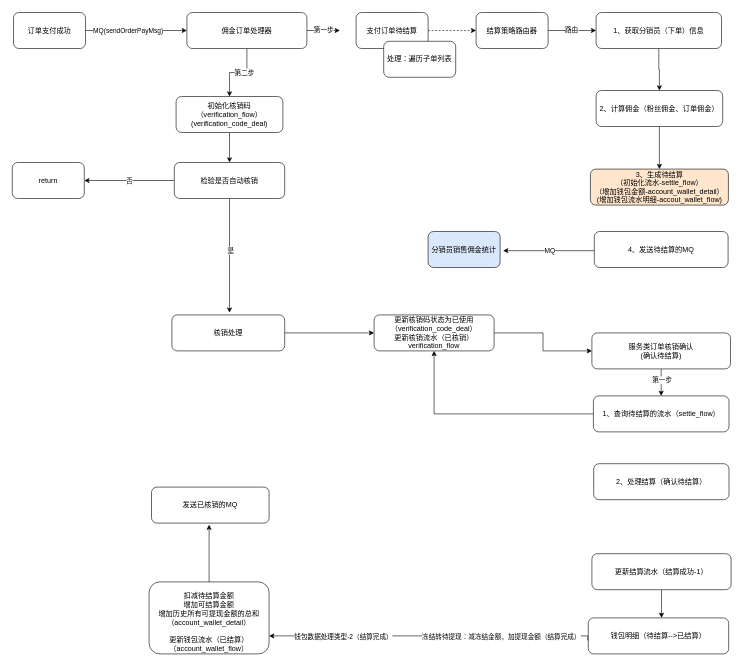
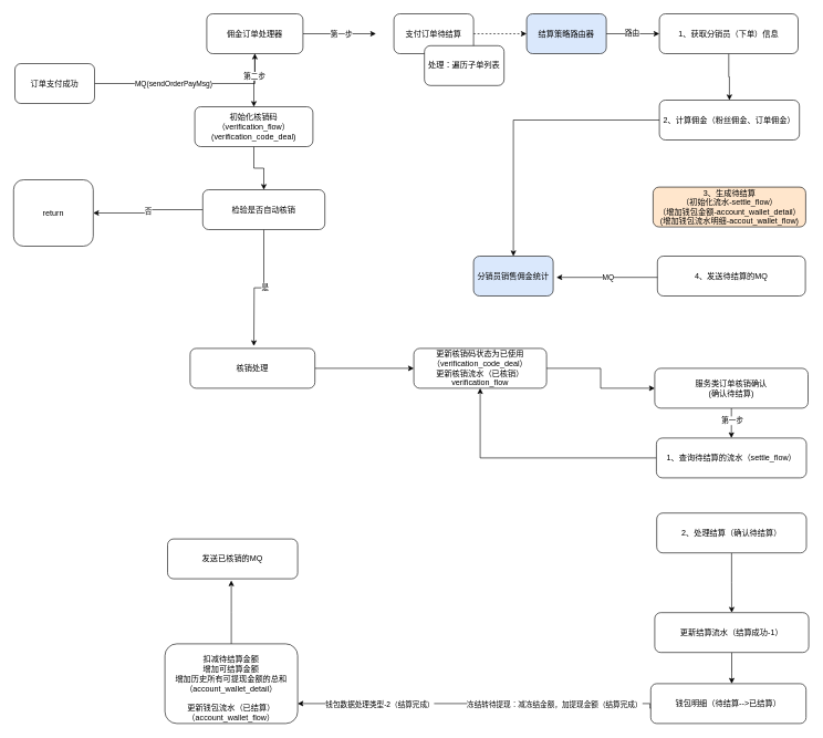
  <mxCell id="0" />
  <mxCell id="1" parent="0" />
  <mxCell id="2" value="" style="edgeStyle=orthogonalEdgeStyle;rounded=0;orthogonalLoop=1;jettySize=auto;html=1;" parent="1" source="4" target="9" edge="1"><mxGeometry relative="1" as="geometry" /></mxCell>
  <mxCell id="3" value="MQ(sendOrderPayMsg)" style="edgeLabel;html=1;align=center;verticalAlign=middle;resizable=0;points=[];" parent="2" vertex="1" connectable="0"><mxGeometry x="-0.177" y="1" relative="1" as="geometry"><mxPoint as="offset" /></mxGeometry></mxCell>
- <mxCell id="4" value="订单支付成功" style="rounded=1;whiteSpace=wrap;html=1;" parent="1" vertex="1"><mxGeometry x="22" y="20" width="120" height="60" as="geometry" /></mxCell>
+ <mxCell id="4" value="订单支付成功" style="rounded=1;whiteSpace=wrap;html=1;" parent="1" vertex="1"><mxGeometry x="22" y="95" width="120" height="60" as="geometry" /></mxCell>
  <mxCell id="5" value="" style="edgeStyle=orthogonalEdgeStyle;rounded=0;orthogonalLoop=1;jettySize=auto;html=1;" parent="1" source="9" edge="1"><mxGeometry relative="1" as="geometry"><mxPoint x="566" y="50" as="targetPoint" /></mxGeometry></mxCell>
  <mxCell id="6" value="第一步" style="edgeLabel;html=1;align=center;verticalAlign=middle;resizable=0;points=[];" parent="5" vertex="1" connectable="0"><mxGeometry y="2" relative="1" as="geometry"><mxPoint as="offset" /></mxGeometry></mxCell>
  <mxCell id="7" value="" style="edgeStyle=orthogonalEdgeStyle;rounded=0;orthogonalLoop=1;jettySize=auto;html=1;" parent="1" source="9" target="25" edge="1"><mxGeometry relative="1" as="geometry" /></mxCell>
  <mxCell id="8" value="第二步" style="edgeLabel;html=1;align=center;verticalAlign=middle;resizable=0;points=[];" parent="7" vertex="1" connectable="0"><mxGeometry x="-0.183" y="-1" relative="1" as="geometry"><mxPoint as="offset" /></mxGeometry></mxCell>
- <mxCell id="9" value="佣金订单处理器" style="whiteSpace=wrap;html=1;rounded=1;shadow=0;" parent="1" vertex="1"><mxGeometry x="311" y="20" width="200" height="60" as="geometry" /></mxCell>
+ <mxCell id="9" value="佣金订单处理器" style="whiteSpace=wrap;html=1;rounded=1;shadow=0;" parent="1" vertex="1"><mxGeometry x="311" y="20" width="145" height="60" as="geometry" /></mxCell>
  <mxCell id="10" value="" style="edgeStyle=orthogonalEdgeStyle;rounded=0;orthogonalLoop=1;jettySize=auto;html=1;dashed=1;" parent="1" source="11" target="15" edge="1"><mxGeometry relative="1" as="geometry" /></mxCell>
  <mxCell id="11" value="支付订单待结算" style="whiteSpace=wrap;html=1;rounded=1;" parent="1" vertex="1"><mxGeometry x="593" y="20" width="120" height="60" as="geometry" /></mxCell>
  <mxCell id="12" value="处理：遍历子单列表" style="rounded=1;whiteSpace=wrap;html=1;" parent="1" vertex="1"><mxGeometry x="639" y="68" width="120" height="60" as="geometry" /></mxCell>
  <mxCell id="13" value="" style="edgeStyle=orthogonalEdgeStyle;rounded=0;orthogonalLoop=1;jettySize=auto;html=1;" parent="1" source="15" target="17" edge="1"><mxGeometry relative="1" as="geometry" /></mxCell>
  <mxCell id="14" value="路由" style="edgeLabel;html=1;align=center;verticalAlign=middle;resizable=0;points=[];" parent="13" vertex="1" connectable="0"><mxGeometry x="-0.054" y="2" relative="1" as="geometry"><mxPoint as="offset" /></mxGeometry></mxCell>
- <mxCell id="15" value="结算策略路由器" style="whiteSpace=wrap;html=1;rounded=1;" parent="1" vertex="1"><mxGeometry x="793" y="20" width="120" height="60" as="geometry" /></mxCell>
+ <mxCell id="15" value="结算策略路由器" style="whiteSpace=wrap;html=1;rounded=1;fillColor=#dae8fc;" parent="1" vertex="1"><mxGeometry x="793" y="20" width="120" height="60" as="geometry" /></mxCell>
  <mxCell id="16" value="" style="edgeStyle=orthogonalEdgeStyle;rounded=0;orthogonalLoop=1;jettySize=auto;html=1;" parent="1" source="17" target="19" edge="1"><mxGeometry relative="1" as="geometry" /></mxCell>
  <mxCell id="17" value="1、获取分销员（下单）信息" style="whiteSpace=wrap;html=1;rounded=1;" parent="1" vertex="1"><mxGeometry x="993" y="20" width="209" height="60" as="geometry" /></mxCell>
- <mxCell id="18" value="" style="edgeStyle=orthogonalEdgeStyle;rounded=0;orthogonalLoop=1;jettySize=auto;html=1;" parent="1" source="19" target="20" edge="1"><mxGeometry relative="1" as="geometry" /></mxCell>
+ <mxCell id="18" value="" style="edgeStyle=orthogonalEdgeStyle;rounded=0;orthogonalLoop=1;jettySize=auto;html=1;" parent="1" source="19" target="23" edge="1"><mxGeometry relative="1" as="geometry" /></mxCell>
  <mxCell id="19" value="2、计算佣金（粉丝佣金、订单佣金）" style="whiteSpace=wrap;html=1;rounded=1;" parent="1" vertex="1"><mxGeometry x="993" y="150" width="211" height="60" as="geometry" /></mxCell>
  <mxCell id="20" value="3、生成待结算&lt;br&gt;（初始化流水-settle_flow）&lt;br&gt;（增加钱包金额-account_wallet_detail）&lt;br&gt;(增加钱包流水明细-accout_wallet_flow)" style="whiteSpace=wrap;html=1;rounded=1;fillColor=#ffe6cc;" parent="1" vertex="1"><mxGeometry x="983.5" y="281" width="230" height="60" as="geometry" /></mxCell>
  <mxCell id="21" value="MQ" style="edgeStyle=orthogonalEdgeStyle;rounded=0;orthogonalLoop=1;jettySize=auto;html=1;" parent="1" edge="1"><mxGeometry relative="1" as="geometry"><mxPoint x="995" y="417" as="sourcePoint" /><mxPoint x="838" y="417" as="targetPoint" /></mxGeometry></mxCell>
  <mxCell id="22" value="4、发送待结算的MQ" style="whiteSpace=wrap;html=1;rounded=1;" parent="1" vertex="1"><mxGeometry x="990" y="385" width="223" height="60" as="geometry" /></mxCell>
  <mxCell id="23" value="分销员销售佣金统计" style="whiteSpace=wrap;html=1;rounded=1;fillColor=#dae8fc;" parent="1" vertex="1"><mxGeometry x="713" y="385" width="120" height="60" as="geometry" /></mxCell>
  <mxCell id="24" value="" style="edgeStyle=orthogonalEdgeStyle;rounded=0;orthogonalLoop=1;jettySize=auto;html=1;" parent="1" source="25" target="29" edge="1"><mxGeometry relative="1" as="geometry" /></mxCell>
  <mxCell id="25" value="初始化核销码（verification_flow）&lt;br&gt;(verification_code_deal)" style="whiteSpace=wrap;html=1;rounded=1;" parent="1" vertex="1"><mxGeometry x="293" y="160" width="178" height="60" as="geometry" /></mxCell>
  <mxCell id="26" value="否" style="edgeStyle=orthogonalEdgeStyle;rounded=0;orthogonalLoop=1;jettySize=auto;html=1;" parent="1" source="29" target="30" edge="1"><mxGeometry relative="1" as="geometry" /></mxCell>
  <mxCell id="27" style="edgeStyle=orthogonalEdgeStyle;rounded=0;orthogonalLoop=1;jettySize=auto;html=1;" edge="1" parent="1" source="29"><mxGeometry relative="1" as="geometry"><mxPoint x="382" y="520.333" as="targetPoint" /></mxGeometry></mxCell>
  <mxCell id="28" value="是" style="edgeLabel;html=1;align=center;verticalAlign=middle;resizable=0;points=[];" vertex="1" connectable="0" parent="27"><mxGeometry x="-0.095" y="1" relative="1" as="geometry"><mxPoint as="offset" /></mxGeometry></mxCell>
- <mxCell id="29" value="检验是否自动核销" style="whiteSpace=wrap;html=1;rounded=1;" parent="1" vertex="1"><mxGeometry x="290" y="270" width="184" height="60" as="geometry" /></mxCell>
- <mxCell id="30" value="return" style="whiteSpace=wrap;html=1;rounded=1;" parent="1" vertex="1"><mxGeometry x="20" y="270" width="120" height="60" as="geometry" /></mxCell>
+ <mxCell id="29" value="检验是否自动核销" style="whiteSpace=wrap;html=1;rounded=1;" parent="1" vertex="1"><mxGeometry x="305" y="285" width="184" height="60" as="geometry" /></mxCell>
+ <mxCell id="30" value="return" style="whiteSpace=wrap;html=1;rounded=1;" parent="1" vertex="1"><mxGeometry x="20" y="270" width="120" height="100" as="geometry" /></mxCell>
  <mxCell id="31" value="" style="edgeStyle=orthogonalEdgeStyle;rounded=0;orthogonalLoop=1;jettySize=auto;html=1;" parent="1" source="32" target="34" edge="1"><mxGeometry relative="1" as="geometry" /></mxCell>
  <mxCell id="32" value="核销处理" style="whiteSpace=wrap;html=1;rounded=1;" parent="1" vertex="1"><mxGeometry x="286" y="524" width="188" height="60" as="geometry" /></mxCell>
  <mxCell id="33" value="" style="edgeStyle=orthogonalEdgeStyle;rounded=0;orthogonalLoop=1;jettySize=auto;html=1;" parent="1" source="34" target="37" edge="1"><mxGeometry relative="1" as="geometry" /></mxCell>
  <mxCell id="34" value="更新核销码状态为已使用（verification_code_deal）&lt;br&gt;更新核销流水（已核销）verification_flow" style="whiteSpace=wrap;html=1;rounded=1;" parent="1" vertex="1"><mxGeometry x="623" y="524" width="200" height="60" as="geometry" /></mxCell>
  <mxCell id="35" value="" style="edgeStyle=orthogonalEdgeStyle;rounded=0;orthogonalLoop=1;jettySize=auto;html=1;" parent="1" source="37" target="39" edge="1"><mxGeometry relative="1" as="geometry" /></mxCell>
  <mxCell id="36" value="第一步" style="edgeLabel;html=1;align=center;verticalAlign=middle;resizable=0;points=[];" vertex="1" connectable="0" parent="35"><mxGeometry x="-0.211" y="1" relative="1" as="geometry"><mxPoint as="offset" /></mxGeometry></mxCell>
  <mxCell id="37" value="服务类订单核销确认&lt;br&gt;(确认待结算)" style="whiteSpace=wrap;html=1;rounded=1;" parent="1" vertex="1"><mxGeometry x="986" y="554" width="231" height="60" as="geometry" /></mxCell>
  <mxCell id="38" value="" style="edgeStyle=orthogonalEdgeStyle;rounded=0;orthogonalLoop=1;jettySize=auto;html=1;" parent="1" source="39" target="34" edge="1"><mxGeometry relative="1" as="geometry" /></mxCell>
  <mxCell id="39" value="1、查询待结算的流水（settle_flow）" style="whiteSpace=wrap;html=1;rounded=1;" parent="1" vertex="1"><mxGeometry x="988.5" y="659" width="226" height="60" as="geometry" /></mxCell>
+ <mxCell id="40" value="" style="edgeStyle=orthogonalEdgeStyle;rounded=0;orthogonalLoop=1;jettySize=auto;html=1;" parent="1" source="41" target="43" edge="1"><mxGeometry relative="1" as="geometry" /></mxCell>
  <mxCell id="41" value="2、处理结算（确认待结算）" style="whiteSpace=wrap;html=1;rounded=1;" parent="1" vertex="1"><mxGeometry x="989" y="772" width="225.5" height="60" as="geometry" /></mxCell>
  <mxCell id="42" value="" style="edgeStyle=orthogonalEdgeStyle;rounded=0;orthogonalLoop=1;jettySize=auto;html=1;" parent="1" source="43" target="47" edge="1"><mxGeometry relative="1" as="geometry"><Array as="points"><mxPoint x="1102" y="1014" /><mxPoint x="1102" y="1014" /></Array></mxGeometry></mxCell>
  <mxCell id="43" value="更新结算流水（结算成功-1）" style="whiteSpace=wrap;html=1;rounded=1;" parent="1" vertex="1"><mxGeometry x="986" y="922" width="232" height="60" as="geometry" /></mxCell>
  <mxCell id="44" value="" style="edgeStyle=orthogonalEdgeStyle;rounded=0;orthogonalLoop=1;jettySize=auto;html=1;entryX=1;entryY=0.75;entryDx=0;entryDy=0;" parent="1" target="49" edge="1"><mxGeometry relative="1" as="geometry"><Array as="points"><mxPoint x="983" y="1066" /><mxPoint x="979" y="1066" /><mxPoint x="979" y="1059" /></Array><mxPoint x="983" y="1066" as="sourcePoint" /><mxPoint x="551" y="1074" as="targetPoint" /></mxGeometry></mxCell>
  <mxCell id="45" value="冻结转待提现：减冻结金额，加提现金额（结算完成）" style="edgeLabel;html=1;align=center;verticalAlign=middle;resizable=0;points=[];" parent="44" vertex="1" connectable="0"><mxGeometry x="-0.179" y="-2" relative="1" as="geometry"><mxPoint x="66" y="2" as="offset" /></mxGeometry></mxCell>
  <mxCell id="46" value="钱包数据处理类型-2（结算完成）" style="edgeLabel;html=1;align=center;verticalAlign=middle;resizable=0;points=[];" parent="44" vertex="1" connectable="0"><mxGeometry x="0.453" y="1" relative="1" as="geometry"><mxPoint x="-25" as="offset" /></mxGeometry></mxCell>
  <mxCell id="47" value="钱包明细（待结算--&amp;gt;已结算）" style="whiteSpace=wrap;html=1;rounded=1;" parent="1" vertex="1"><mxGeometry x="980" y="1029" width="234" height="60" as="geometry" /></mxCell>
  <mxCell id="48" style="edgeStyle=orthogonalEdgeStyle;rounded=0;orthogonalLoop=1;jettySize=auto;html=1;" edge="1" parent="1" source="49"><mxGeometry relative="1" as="geometry"><mxPoint x="348" y="873.667" as="targetPoint" /></mxGeometry></mxCell>
  <mxCell id="49" value="&lt;br&gt;扣减待结算金额&lt;br&gt;增加可结算金额&lt;br&gt;增加历史所有可提现金额的总和&lt;br&gt;（account_wallet_detail）&lt;br&gt;&lt;br&gt;更新钱包流水（已结算）&lt;br&gt;（account_wallet_flow）" style="whiteSpace=wrap;html=1;rounded=1;" parent="1" vertex="1"><mxGeometry x="248" y="969" width="200" height="120" as="geometry" /></mxCell>
  <mxCell id="50" value="发送已核销的MQ" style="whiteSpace=wrap;html=1;rounded=1;" parent="1" vertex="1"><mxGeometry x="252" y="811" width="196" height="60" as="geometry" /></mxCell>
